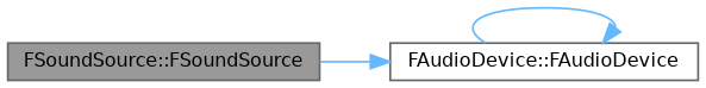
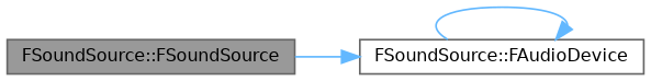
  digraph {
    rankdir=LR
    fontname="DejaVu Sans"
    node [fontname="DejaVu Sans" fontsize=10 shape=box style=filled]
    edge [color=steelblue1 fontname="DejaVu Sans" fontsize=10 labelfontname=Helvetica labelfontsize=10 style=solid]
    n1 [color=gray40 fillcolor=grey60 fontcolor=black height=0.2 label="FSoundSource::FSoundSource" width=0.4]
-   n2 [color=grey40 fillcolor=white height=0.2 label="FAudioDevice::FAudioDevice" width=0.4]
+   n2 [color=grey40 fillcolor=white height=0.2 label="FSoundSource::FAudioDevice" width=0.4]
    n1 -> n2
    n2 -> n2
  }
